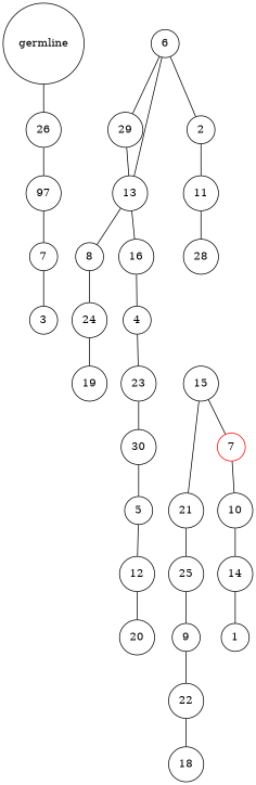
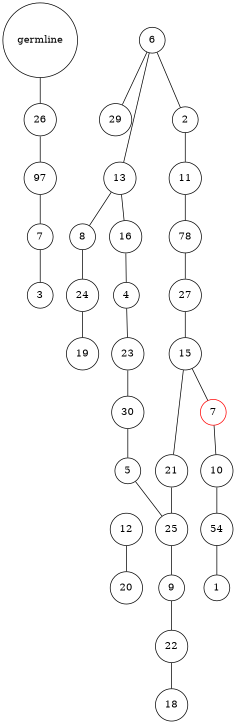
  graph {
    rankdir=UD
    splines=line
    node [shape=circle]
    n1 [label=germline]
    n2 [label=26]
    n3 [label=97]
    n4 [label=7]
    n5 [label=3]
    n6 [label=6]
    n7 [label=29]
    n8 [label=2]
    n9 [label=13]
    n10 [label=11]
    n11 [label=8]
    n12 [label=16]
    n13 [label=24]
    n14 [label=4]
    n15 [label=19]
    n16 [label=23]
    n17 [label=30]
    n18 [label=5]
    n19 [label=12]
    n20 [label=20]
-   n21 [label=28]
+   n21 [label=78]
+   n22 [label=27]
    n23 [label=15]
    n24 [label=21]
    n25 [color=red label=7]
    n26 [label=25]
    n27 [label=10]
    n28 [label=9]
    n29 [label=22]
    n30 [label=18]
-   n31 [label=14]
+   n31 [label=54]
    n32 [label=1]
    n1 -- n2
    n2 -- n3
    n3 -- n4
    n4 -- n5
    n6 -- n7
    n6 -- n8
-   n7 -- n9
    n8 -- n10
    n9 -- n6
    n9 -- n11
    n9 -- n12
    n10 -- n21
    n11 -- n13
    n12 -- n14
    n13 -- n15
    n14 -- n16
    n16 -- n17
    n17 -- n18
-   n18 -- n19
+   n18 -- n26
    n19 -- n20
+   n21 -- n22
+   n22 -- n23
    n23 -- n24
    n23 -- n25
    n24 -- n26
    n25 -- n27
    n26 -- n28
    n27 -- n31
    n28 -- n29
    n29 -- n30
    n31 -- n32
  }
